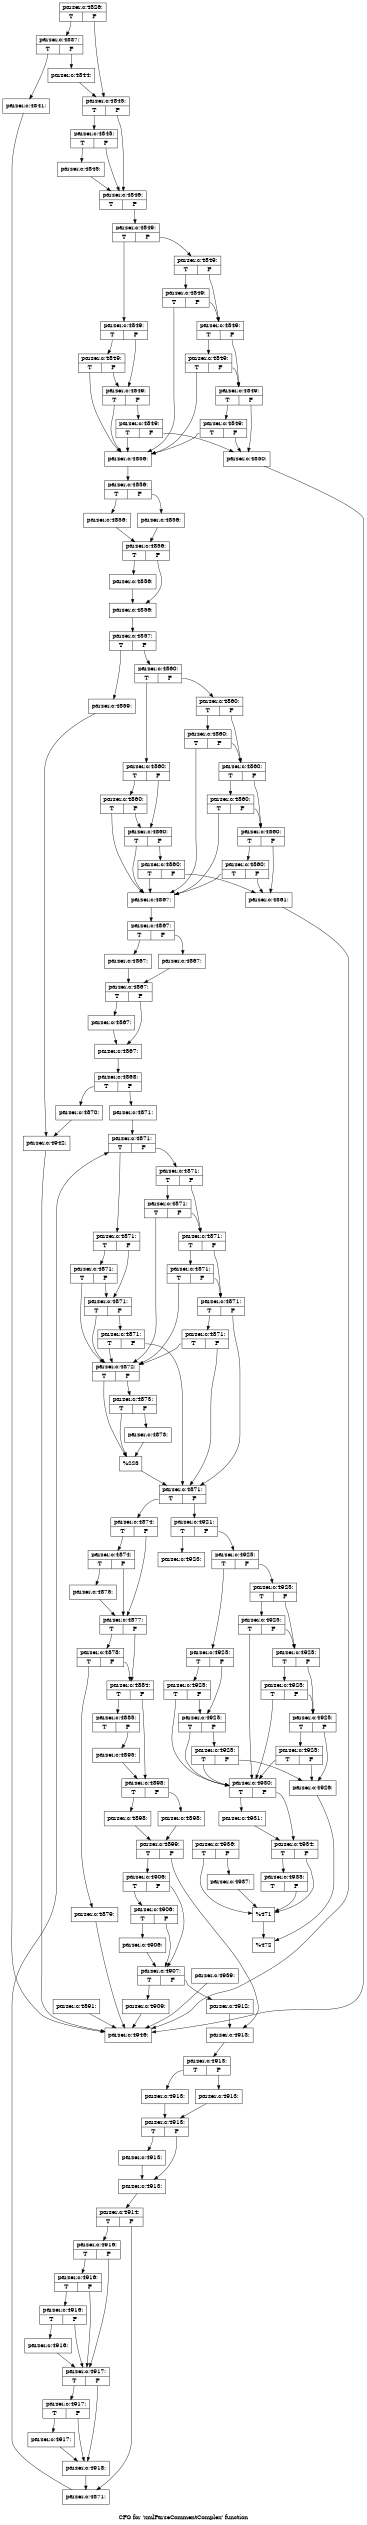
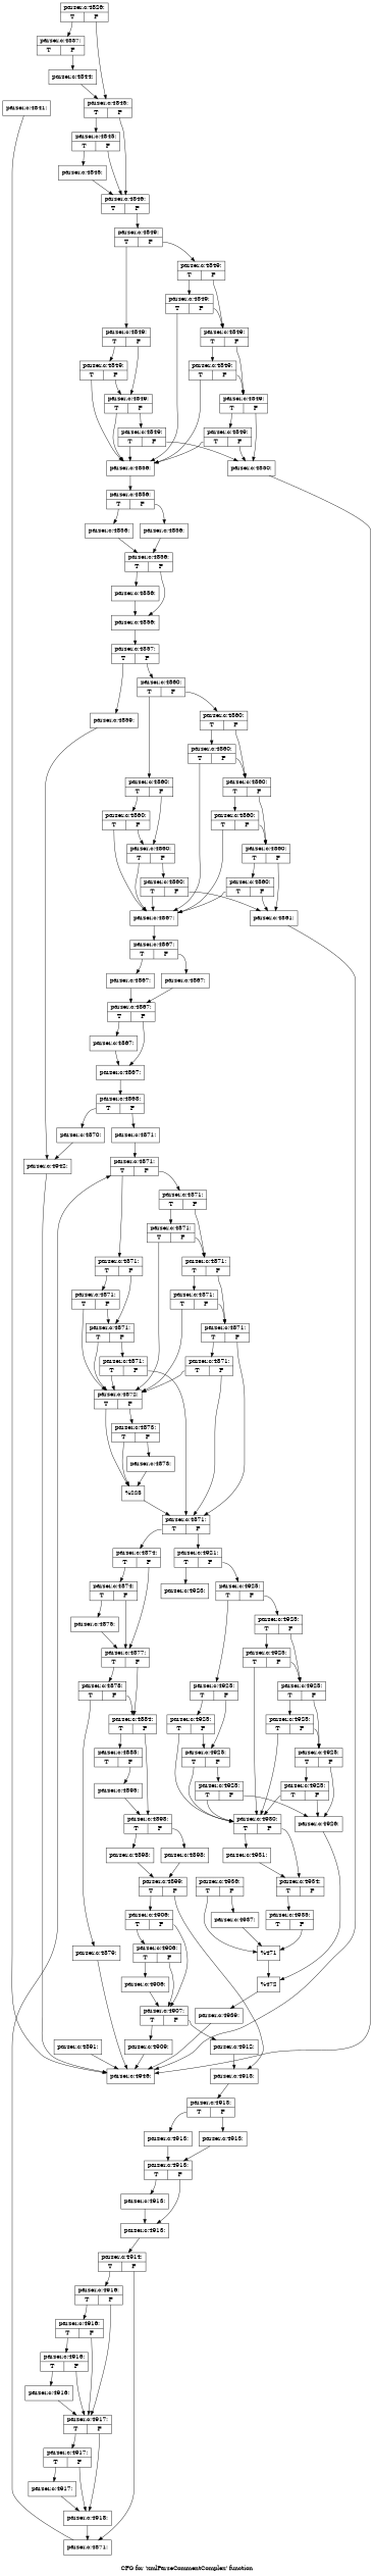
  digraph {
    label="CFG for 'xmlParseCommentComplex' function"
    node [shape=record]
    edge [tailport=s0]
    n1 [label="{parser.c:4826:|{<s0>T|<s1>F}}"]
    n2 [label="{parser.c:4837:|{<s0>T|<s1>F}}"]
    n3 [label="{parser.c:4845:|{<s0>T|<s1>F}}"]
    n4 [label="{parser.c:4841:}"]
    n5 [label="{parser.c:4844:}"]
    n6 [label="{parser.c:4845:|{<s0>T|<s1>F}}"]
    n7 [label="{parser.c:4846:|{<s0>T|<s1>F}}"]
    n8 [label="{parser.c:4946:}"]
    n9 [label="{parser.c:4845:}"]
    n10 [label="{parser.c:4849:|{<s0>T|<s1>F}}"]
    n11 [label="{parser.c:4849:|{<s0>T|<s1>F}}"]
    n12 [label="{parser.c:4849:|{<s0>T|<s1>F}}"]
    n13 [label="{parser.c:4942:}"]
    n14 [label="{parser.c:4849:|{<s0>T|<s1>F}}"]
    n15 [label="{parser.c:4849:|{<s0>T|<s1>F}}"]
    n16 [label="{parser.c:4849:|{<s0>T|<s1>F}}"]
    n17 [label="{parser.c:4849:|{<s0>T|<s1>F}}"]
    n18 [label="{parser.c:4856:}"]
    n19 [label="{parser.c:4849:|{<s0>T|<s1>F}}"]
    n20 [label="{parser.c:4849:|{<s0>T|<s1>F}}"]
    n21 [label="{parser.c:4849:|{<s0>T|<s1>F}}"]
    n22 [label="{parser.c:4856:|{<s0>T|<s1>F}}"]
    n23 [label="{parser.c:4850:}"]
    n24 [label="{parser.c:4856:}"]
    n25 [label="{parser.c:4856:}"]
    n26 [label="{parser.c:4849:|{<s0>T|<s1>F}}"]
    n27 [label="{parser.c:4856:|{<s0>T|<s1>F}}"]
    n28 [label="{parser.c:4856:}"]
    n29 [label="{parser.c:4856:}"]
    n30 [label="{parser.c:4857:|{<s0>T|<s1>F}}"]
    n31 [label="{parser.c:4859:}"]
    n32 [label="{parser.c:4860:|{<s0>T|<s1>F}}"]
    n33 [label="{parser.c:4860:|{<s0>T|<s1>F}}"]
    n34 [label="{parser.c:4860:|{<s0>T|<s1>F}}"]
    n35 [label="{parser.c:4860:|{<s0>T|<s1>F}}"]
    n36 [label="{parser.c:4860:|{<s0>T|<s1>F}}"]
    n37 [label="{parser.c:4860:|{<s0>T|<s1>F}}"]
    n38 [label="{parser.c:4860:|{<s0>T|<s1>F}}"]
    n39 [label="{parser.c:4867:}"]
    n40 [label="{parser.c:4860:|{<s0>T|<s1>F}}"]
    n41 [label="{parser.c:4860:|{<s0>T|<s1>F}}"]
    n42 [label="{parser.c:4860:|{<s0>T|<s1>F}}"]
    n43 [label="{parser.c:4867:|{<s0>T|<s1>F}}"]
    n44 [label="{parser.c:4861:}"]
    n45 [label="{parser.c:4867:}"]
    n46 [label="{parser.c:4867:}"]
    n47 [label="{parser.c:4860:|{<s0>T|<s1>F}}"]
    n48 [label="{parser.c:4867:|{<s0>T|<s1>F}}"]
    n49 [label="{parser.c:4867:}"]
    n50 [label="{parser.c:4867:}"]
    n51 [label="{parser.c:4868:|{<s0>T|<s1>F}}"]
    n52 [label="{parser.c:4870:}"]
    n53 [label="{parser.c:4871:}"]
    n54 [label="{parser.c:4871:|{<s0>T|<s1>F}}"]
    n55 [label="{parser.c:4871:|{<s0>T|<s1>F}}"]
    n56 [label="{parser.c:4871:|{<s0>T|<s1>F}}"]
    n57 [label="{parser.c:4871:|{<s0>T|<s1>F}}"]
    n58 [label="{parser.c:4871:|{<s0>T|<s1>F}}"]
    n59 [label="{parser.c:4871:|{<s0>T|<s1>F}}"]
    n60 [label="{parser.c:4871:|{<s0>T|<s1>F}}"]
    n61 [label="{parser.c:4872:|{<s0>T|<s1>F}}"]
    n62 [label="{parser.c:4871:|{<s0>T|<s1>F}}"]
    n63 [label="{parser.c:4871:|{<s0>T|<s1>F}}"]
    n64 [label="{parser.c:4871:|{<s0>T|<s1>F}}"]
    n65 [label="{%225}"]
    n66 [label="{parser.c:4873:|{<s0>T|<s1>F}}"]
    n67 [label="{parser.c:4871:|{<s0>T|<s1>F}}"]
    n68 [label="{parser.c:4873:}"]
    n69 [label="{parser.c:4874:|{<s0>T|<s1>F}}"]
    n70 [label="{parser.c:4921:|{<s0>T|<s1>F}}"]
    n71 [label="{parser.c:4874:|{<s0>T|<s1>F}}"]
    n72 [label="{parser.c:4877:|{<s0>T|<s1>F}}"]
    n73 [label="{parser.c:4923:}"]
    n74 [label="{parser.c:4925:|{<s0>T|<s1>F}}"]
    n75 [label="{parser.c:4871:|{<s0>T|<s1>F}}"]
    n76 [label="{parser.c:4875:}"]
    n77 [label="{parser.c:4878:|{<s0>T|<s1>F}}"]
    n78 [label="{parser.c:4884:|{<s0>T|<s1>F}}"]
    n79 [label="{parser.c:4925:|{<s0>T|<s1>F}}"]
    n80 [label="{parser.c:4925:|{<s0>T|<s1>F}}"]
    n81 [label="{parser.c:4879:}"]
    n82 [label="{parser.c:4885:|{<s0>T|<s1>F}}"]
    n83 [label="{parser.c:4898:|{<s0>T|<s1>F}}"]
    n84 [label="{parser.c:4895:}"]
    n85 [label="{parser.c:4898:}"]
    n86 [label="{parser.c:4898:}"]
    n87 [label="{parser.c:4891:}"]
    n88 [label="{parser.c:4899:|{<s0>T|<s1>F}}"]
    n89 [label="{parser.c:4906:|{<s0>T|<s1>F}}"]
    n90 [label="{parser.c:4913:}"]
    n91 [label="{parser.c:4906:|{<s0>T|<s1>F}}"]
    n92 [label="{parser.c:4907:|{<s0>T|<s1>F}}"]
    n93 [label="{parser.c:4913:|{<s0>T|<s1>F}}"]
    n94 [label="{parser.c:4906:}"]
    n95 [label="{parser.c:4909:}"]
    n96 [label="{parser.c:4912:}"]
    n97 [label="{parser.c:4913:}"]
    n98 [label="{parser.c:4913:}"]
    n99 [label="{parser.c:4913:|{<s0>T|<s1>F}}"]
    n100 [label="{parser.c:4913:}"]
    n101 [label="{parser.c:4913:}"]
    n102 [label="{parser.c:4914:|{<s0>T|<s1>F}}"]
    n103 [label="{parser.c:4916:|{<s0>T|<s1>F}}"]
    n104 [label="{parser.c:4871:}"]
    n105 [label="{parser.c:4916:|{<s0>T|<s1>F}}"]
    n106 [label="{parser.c:4917:|{<s0>T|<s1>F}}"]
    n107 [label="{parser.c:4916:|{<s0>T|<s1>F}}"]
    n108 [label="{parser.c:4917:|{<s0>T|<s1>F}}"]
    n109 [label="{parser.c:4918:}"]
    n110 [label="{parser.c:4916:}"]
    n111 [label="{parser.c:4917:}"]
    n112 [label="{parser.c:4939:}"]
    n113 [label="{parser.c:4925:|{<s0>T|<s1>F}}"]
    n114 [label="{parser.c:4925:|{<s0>T|<s1>F}}"]
    n115 [label="{parser.c:4925:|{<s0>T|<s1>F}}"]
    n116 [label="{parser.c:4925:|{<s0>T|<s1>F}}"]
    n117 [label="{parser.c:4930:|{<s0>T|<s1>F}}"]
    n118 [label="{parser.c:4925:|{<s0>T|<s1>F}}"]
    n119 [label="{parser.c:4925:|{<s0>T|<s1>F}}"]
    n120 [label="{parser.c:4925:|{<s0>T|<s1>F}}"]
    n121 [label="{parser.c:4931:}"]
    n122 [label="{parser.c:4934:|{<s0>T|<s1>F}}"]
    n123 [label="{parser.c:4926:}"]
    n124 [label="{parser.c:4935:|{<s0>T|<s1>F}}"]
    n125 [label="{%471}"]
    n126 [label="{%472}"]
    n127 [label="{parser.c:4925:|{<s0>T|<s1>F}}"]
    n128 [label="{parser.c:4936:|{<s0>T|<s1>F}}"]
    n129 [label="{parser.c:4937:}"]
    n1 -> n2
    n1 -> n3 [tailport=s1]
-   n2 -> n4
    n2 -> n5 [tailport=s1]
    n3 -> n6
    n3 -> n7 [tailport=s1]
    n4 -> n8
    n5 -> n3
    n6 -> n7 [tailport=s1]
    n6 -> n9
    n7 -> n10 [tailport=s1]
    n9 -> n7
    n10 -> n11
    n10 -> n12 [tailport=s1]
    n11 -> n14
    n11 -> n15 [tailport=s1]
    n12 -> n16
    n12 -> n17 [tailport=s1]
    n13 -> n8
    n14 -> n15 [tailport=s1]
    n14 -> n18
    n15 -> n18
    n15 -> n19 [tailport=s1]
    n16 -> n17 [tailport=s1]
    n16 -> n18
    n17 -> n20
    n17 -> n21 [tailport=s1]
    n18 -> n22
    n19 -> n18
    n19 -> n23 [tailport=s1]
    n20 -> n18
    n20 -> n21 [tailport=s1]
    n21 -> n23 [tailport=s1]
    n21 -> n26
    n22 -> n24
    n22 -> n25 [tailport=s1]
    n23 -> n8
    n24 -> n27
    n25 -> n27
    n26 -> n18
    n26 -> n23 [tailport=s1]
    n27 -> n28
    n27 -> n29 [tailport=s1]
    n28 -> n29
    n29 -> n30
    n30 -> n31
    n30 -> n32 [tailport=s1]
    n31 -> n13
    n32 -> n33
    n32 -> n34 [tailport=s1]
    n33 -> n35
    n33 -> n36 [tailport=s1]
    n34 -> n37
    n34 -> n38 [tailport=s1]
    n35 -> n36 [tailport=s1]
    n35 -> n39
    n36 -> n39
    n36 -> n40 [tailport=s1]
    n37 -> n38 [tailport=s1]
    n37 -> n39
    n38 -> n41
    n38 -> n42 [tailport=s1]
    n39 -> n43
    n40 -> n39
    n40 -> n44 [tailport=s1]
    n41 -> n39
    n41 -> n42 [tailport=s1]
    n42 -> n44 [tailport=s1]
    n42 -> n47
    n43 -> n45
    n43 -> n46 [tailport=s1]
    n44 -> n8
    n45 -> n48
    n46 -> n48
    n47 -> n39
    n47 -> n44 [tailport=s1]
    n48 -> n49
    n48 -> n50 [tailport=s1]
    n49 -> n50
    n50 -> n51
    n51 -> n52
    n51 -> n53 [tailport=s1]
    n52 -> n13
    n53 -> n54
    n54 -> n55
    n54 -> n56 [tailport=s1]
    n55 -> n57
    n55 -> n58 [tailport=s1]
    n56 -> n59
    n56 -> n60 [tailport=s1]
    n57 -> n58 [tailport=s1]
    n57 -> n61
    n58 -> n61
    n58 -> n62 [tailport=s1]
    n59 -> n60 [tailport=s1]
    n59 -> n61
    n60 -> n63
    n60 -> n64 [tailport=s1]
    n61 -> n65
    n61 -> n66 [tailport=s1]
    n62 -> n61
    n62 -> n67 [tailport=s1]
    n63 -> n61
    n63 -> n64 [tailport=s1]
    n64 -> n67 [tailport=s1]
    n64 -> n75
    n65 -> n67
    n66 -> n65
    n66 -> n68 [tailport=s1]
    n67 -> n69
    n67 -> n70 [tailport=s1]
    n68 -> n65
    n69 -> n71
    n69 -> n72 [tailport=s1]
    n70 -> n73
    n70 -> n74 [tailport=s1]
    n71 -> n72 [tailport=s1]
    n71 -> n76
    n72 -> n77
    n72 -> n78 [tailport=s1]
    n74 -> n79
    n74 -> n80 [tailport=s1]
    n75 -> n61
    n75 -> n67 [tailport=s1]
    n76 -> n72
    n77 -> n78 [tailport=s1]
    n77 -> n81
    n78 -> n82
    n78 -> n83 [tailport=s1]
    n79 -> n113
    n79 -> n114 [tailport=s1]
    n80 -> n115
    n80 -> n116 [tailport=s1]
    n81 -> n8
    n82 -> n84 [tailport=s1]
    n83 -> n85
    n83 -> n86 [tailport=s1]
    n84 -> n83
    n85 -> n88
    n86 -> n88
    n87 -> n8
    n88 -> n89
    n88 -> n90 [tailport=s1]
    n89 -> n91
    n89 -> n92 [tailport=s1]
    n90 -> n93
    n91 -> n92 [tailport=s1]
    n91 -> n94
    n92 -> n95
    n92 -> n96 [tailport=s1]
    n93 -> n97
    n93 -> n98 [tailport=s1]
    n94 -> n92
    n95 -> n8
    n96 -> n90
    n97 -> n99
    n98 -> n99
    n99 -> n100
    n99 -> n101 [tailport=s1]
    n100 -> n101
    n101 -> n102
    n102 -> n103
    n102 -> n104 [tailport=s1]
    n103 -> n105
    n103 -> n106 [tailport=s1]
    n104 -> n54
    n105 -> n106 [tailport=s1]
    n105 -> n107
    n106 -> n108
    n106 -> n109 [tailport=s1]
    n107 -> n106 [tailport=s1]
    n107 -> n110
    n108 -> n109 [tailport=s1]
    n108 -> n111
    n109 -> n104
    n110 -> n106
    n111 -> n109
    n112 -> n8
    n113 -> n114 [tailport=s1]
    n113 -> n117
    n114 -> n117
    n114 -> n118 [tailport=s1]
    n115 -> n116 [tailport=s1]
    n115 -> n117
    n116 -> n119
    n116 -> n120 [tailport=s1]
    n117 -> n121
    n117 -> n122 [tailport=s1]
    n118 -> n117
    n118 -> n123 [tailport=s1]
    n119 -> n117
    n119 -> n120 [tailport=s1]
    n120 -> n123 [tailport=s1]
    n120 -> n127
    n121 -> n122
    n122 -> n124
-   n122 -> n125 [tailport=s1]
    n123 -> n126
    n124 -> n125 [tailport=s1]
    n125 -> n126
+   n126 -> n112
    n127 -> n117
    n127 -> n123 [tailport=s1]
    n128 -> n125
    n128 -> n129 [tailport=s1]
    n129 -> n125
  }
